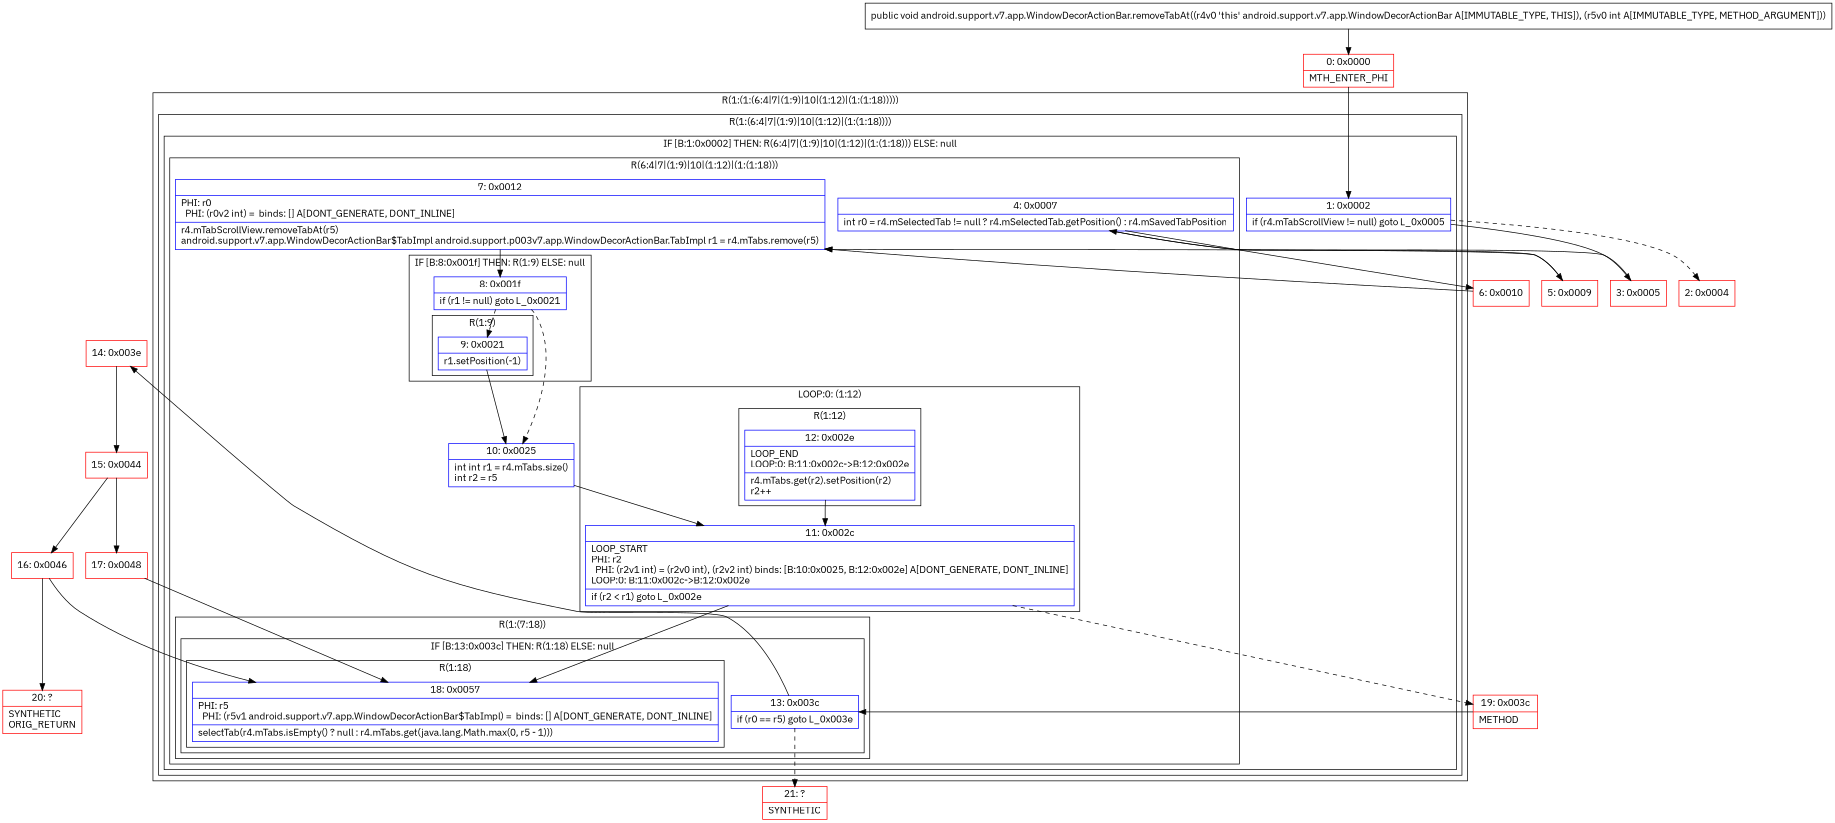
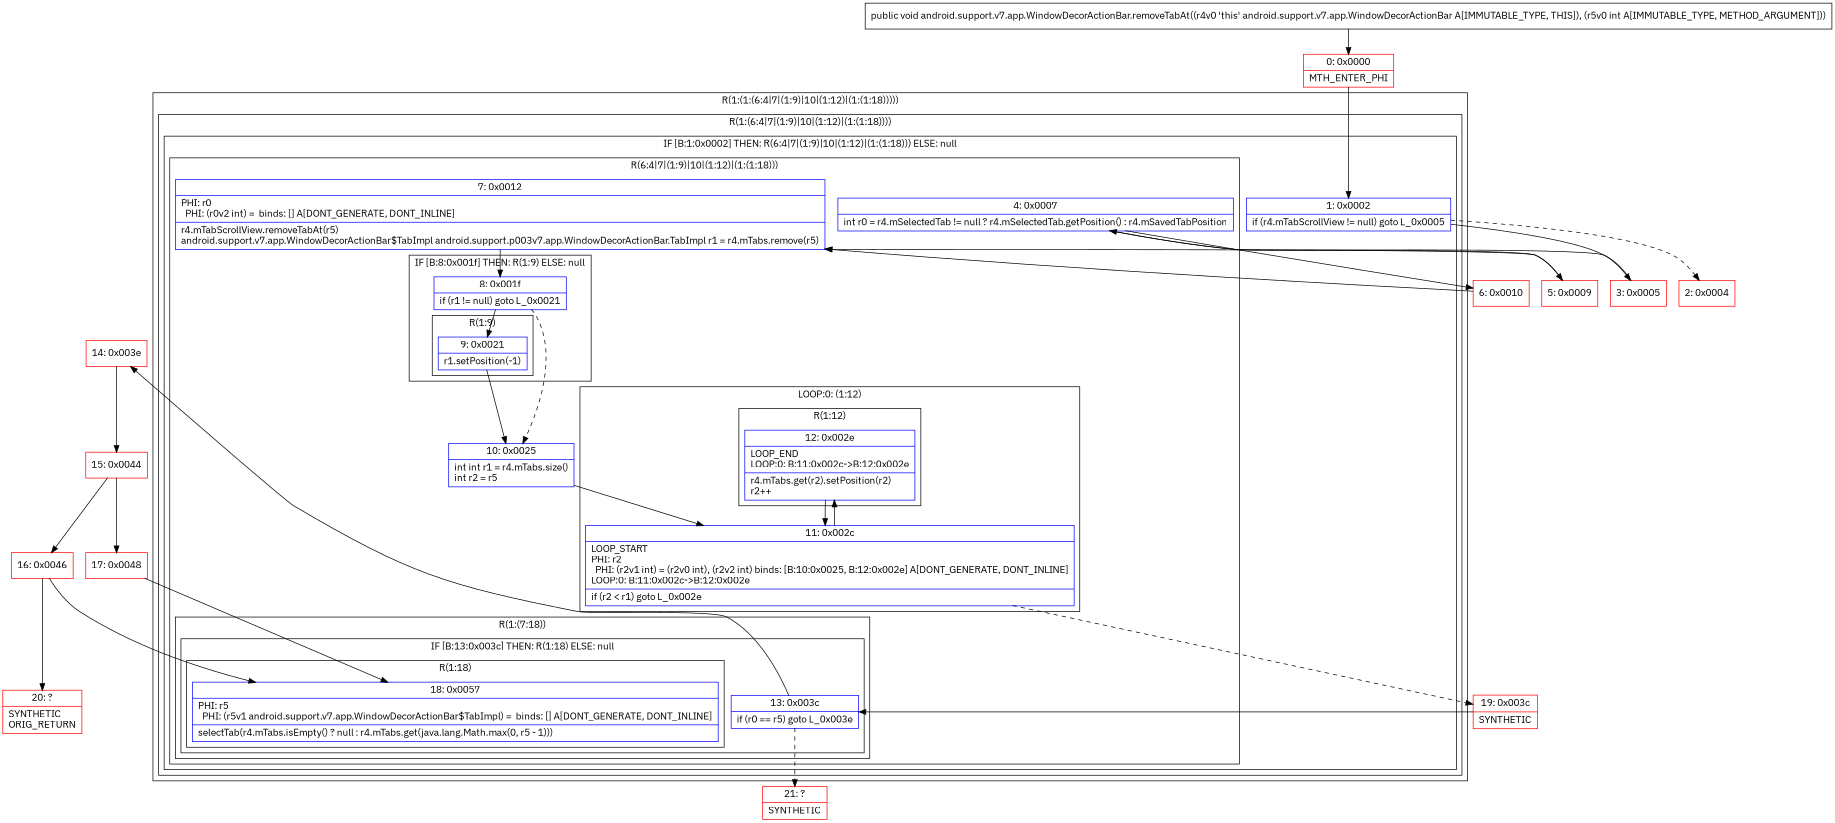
  digraph {
    fontname="IBM Plex Sans"
    node [color=red fontname="IBM Plex Sans" shape=record]
    edge [fontname="IBM Plex Sans"]
    n1 [color=blue label="{9\:\ 0x0021|r1.setPosition(\-1)\l}"]
    n2 [color=blue label="{8\:\ 0x001f|if (r1 != null) goto L_0x0021\l}"]
    n3 [color=blue label="{12\:\ 0x002e|LOOP_END\lLOOP:0: B:11:0x002c\-\>B:12:0x002e\l|r4.mTabs.get(r2).setPosition(r2)\lr2++\l}"]
    n4 [color=blue label="{11\:\ 0x002c|LOOP_START\lPHI: r2 \l  PHI: (r2v1 int) = (r2v0 int), (r2v2 int) binds: [B:10:0x0025, B:12:0x002e] A[DONT_GENERATE, DONT_INLINE]\lLOOP:0: B:11:0x002c\-\>B:12:0x002e\l|if (r2 \< r1) goto L_0x002e\l}"]
    n5 [color=blue label="{18\:\ 0x0057|PHI: r5 \l  PHI: (r5v1 android.support.v7.app.WindowDecorActionBar$TabImpl) =  binds: [] A[DONT_GENERATE, DONT_INLINE]\l|selectTab(r4.mTabs.isEmpty() ? null : r4.mTabs.get(java.lang.Math.max(0, r5 \- 1)))\l}"]
    n6 [color=blue label="{13\:\ 0x003c|if (r0 == r5) goto L_0x003e\l}"]
    n7 [color=blue label="{4\:\ 0x0007|int r0 = r4.mSelectedTab != null ? r4.mSelectedTab.getPosition() : r4.mSavedTabPosition\l}"]
    n8 [color=blue label="{7\:\ 0x0012|PHI: r0 \l  PHI: (r0v2 int) =  binds: [] A[DONT_GENERATE, DONT_INLINE]\l|r4.mTabScrollView.removeTabAt(r5)\landroid.support.v7.app.WindowDecorActionBar$TabImpl android.support.p003v7.app.WindowDecorActionBar.TabImpl r1 = r4.mTabs.remove(r5)\l}"]
    n9 [color=blue label="{10\:\ 0x0025|int int r1 = r4.mTabs.size()\lint r2 = r5\l}"]
    n10 [color=blue label="{1\:\ 0x0002|if (r4.mTabScrollView != null) goto L_0x0005\l}"]
-   n11 [label="{19\:\ 0x003c|METHOD\l}"]
+   n11 [label="{19\:\ 0x003c|SYNTHETIC\l}"]
    n12 [label="{14\:\ 0x003e}"]
    n13 [label="{21\:\ ?|SYNTHETIC\l}"]
    n14 [label="{5\:\ 0x0009}"]
    n15 [label="{6\:\ 0x0010}"]
    n16 [label="{2\:\ 0x0004}"]
    n17 [label="{3\:\ 0x0005}"]
    n18 [label="{15\:\ 0x0044}"]
    n19 [label="{20\:\ ?|SYNTHETIC\lORIG_RETURN\l}"]
    n20 [label="{0\:\ 0x0000|MTH_ENTER_PHI\l}"]
    n21 [label="{16\:\ 0x0046}"]
    n22 [label="{17\:\ 0x0048}"]
    n23 [label="{public void android.support.v7.app.WindowDecorActionBar.removeTabAt((r4v0 'this' android.support.v7.app.WindowDecorActionBar A[IMMUTABLE_TYPE, THIS]), (r5v0 int A[IMMUTABLE_TYPE, METHOD_ARGUMENT])) }" color=""]
    subgraph cluster_1 {
      label="R(1:(1:(6:4|7|(1:9)|10|(1:12)|(1:(1:18)))))"
      subgraph cluster_2 {
        label="R(1:(6:4|7|(1:9)|10|(1:12)|(1:(1:18))))"
        subgraph cluster_3 {
          label="IF [B:1:0x0002] THEN: R(6:4|7|(1:9)|10|(1:12)|(1:(1:18))) ELSE: null"
          n10
          subgraph cluster_4 {
            label="R(6:4|7|(1:9)|10|(1:12)|(1:(1:18)))"
            n7
            n8
            n9
            subgraph cluster_5 {
              label="IF [B:8:0x001f] THEN: R(1:9) ELSE: null"
              n2
              subgraph cluster_6 {
                label="R(1:9)"
                n1
              }
            }
            subgraph cluster_7 {
              label="LOOP:0: (1:12)"
              n4
              subgraph cluster_8 {
                label="R(1:12)"
                n3
              }
            }
            subgraph cluster_9 {
              label="R(1:(7:18))"
              subgraph cluster_10 {
                label="IF [B:13:0x003c] THEN: R(1:18) ELSE: null"
                n6
                subgraph cluster_11 {
                  label="R(1:18)"
                  n5
                }
              }
            }
          }
        }
      }
    }
    n1 -> n9
-   n2 -> n1 [style=dashed]
+   n2 -> n1
    n2 -> n9 [style=dashed]
    n3 -> n4
-   n4 -> n5
+   n4 -> n3
    n4 -> n11 [style=dashed]
    n6 -> n12
    n6 -> n13 [style=dashed]
    n7 -> n14
    n7 -> n15
    n8 -> n2
    n9 -> n4
    n10 -> n16 [style=dashed]
    n10 -> n17
    n11 -> n6
    n12 -> n18
    n14 -> n8
    n15 -> n8
    n17 -> n7
    n18 -> n21
    n18 -> n22
    n20 -> n10
    n21 -> n5
    n21 -> n19
    n22 -> n5
    n23 -> n20
  }
